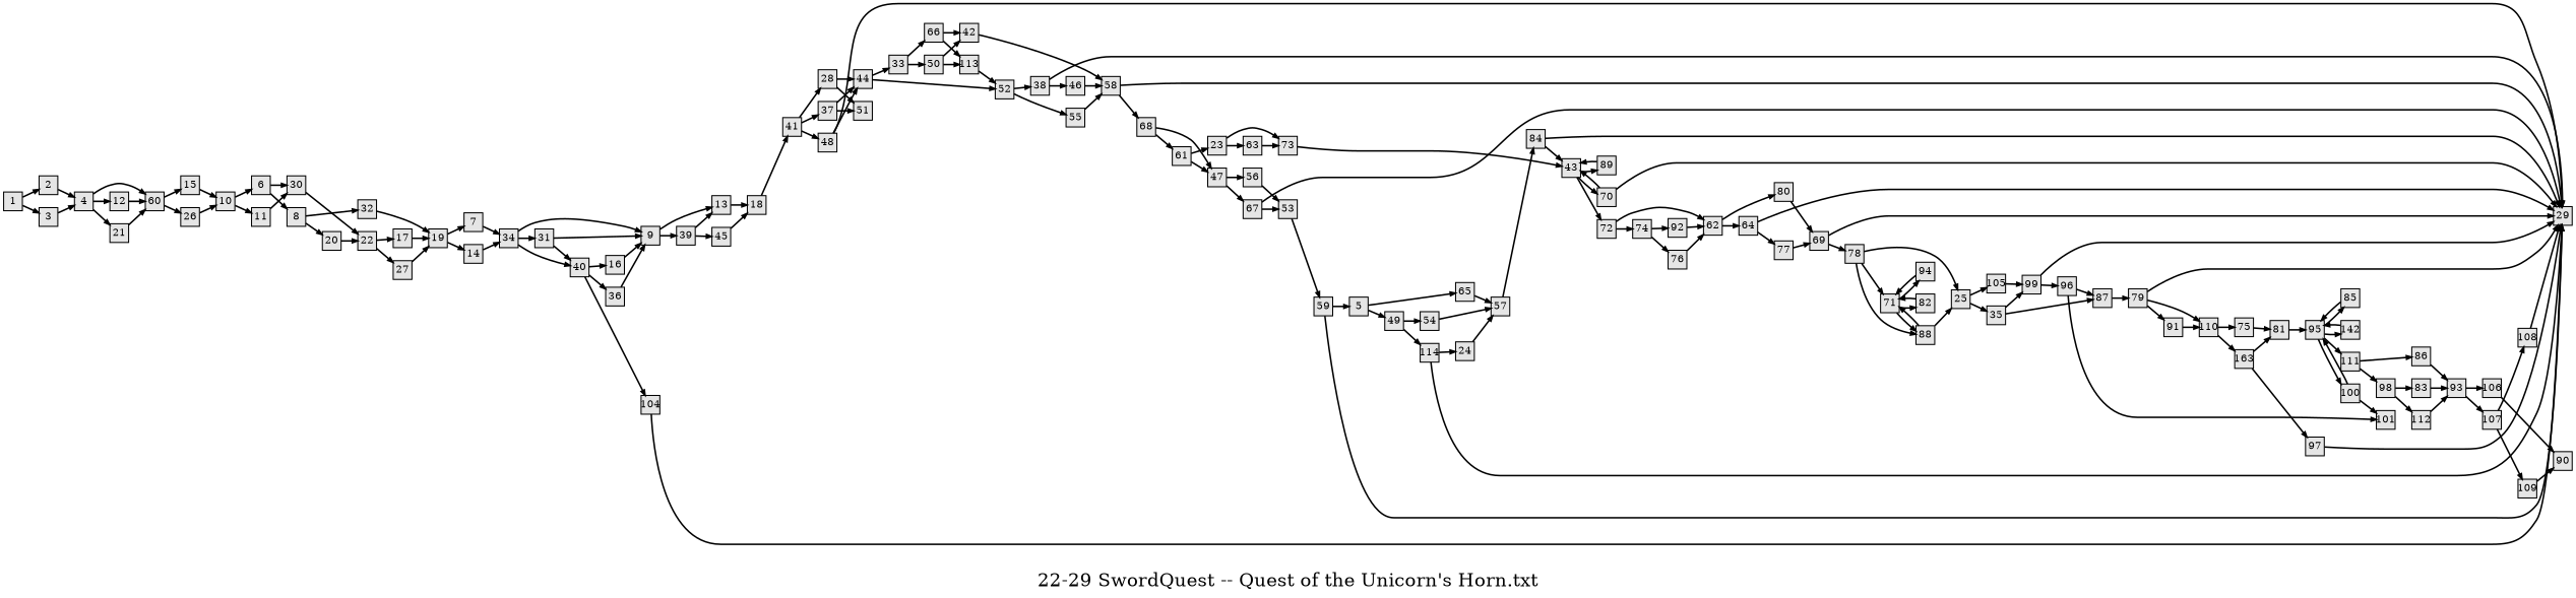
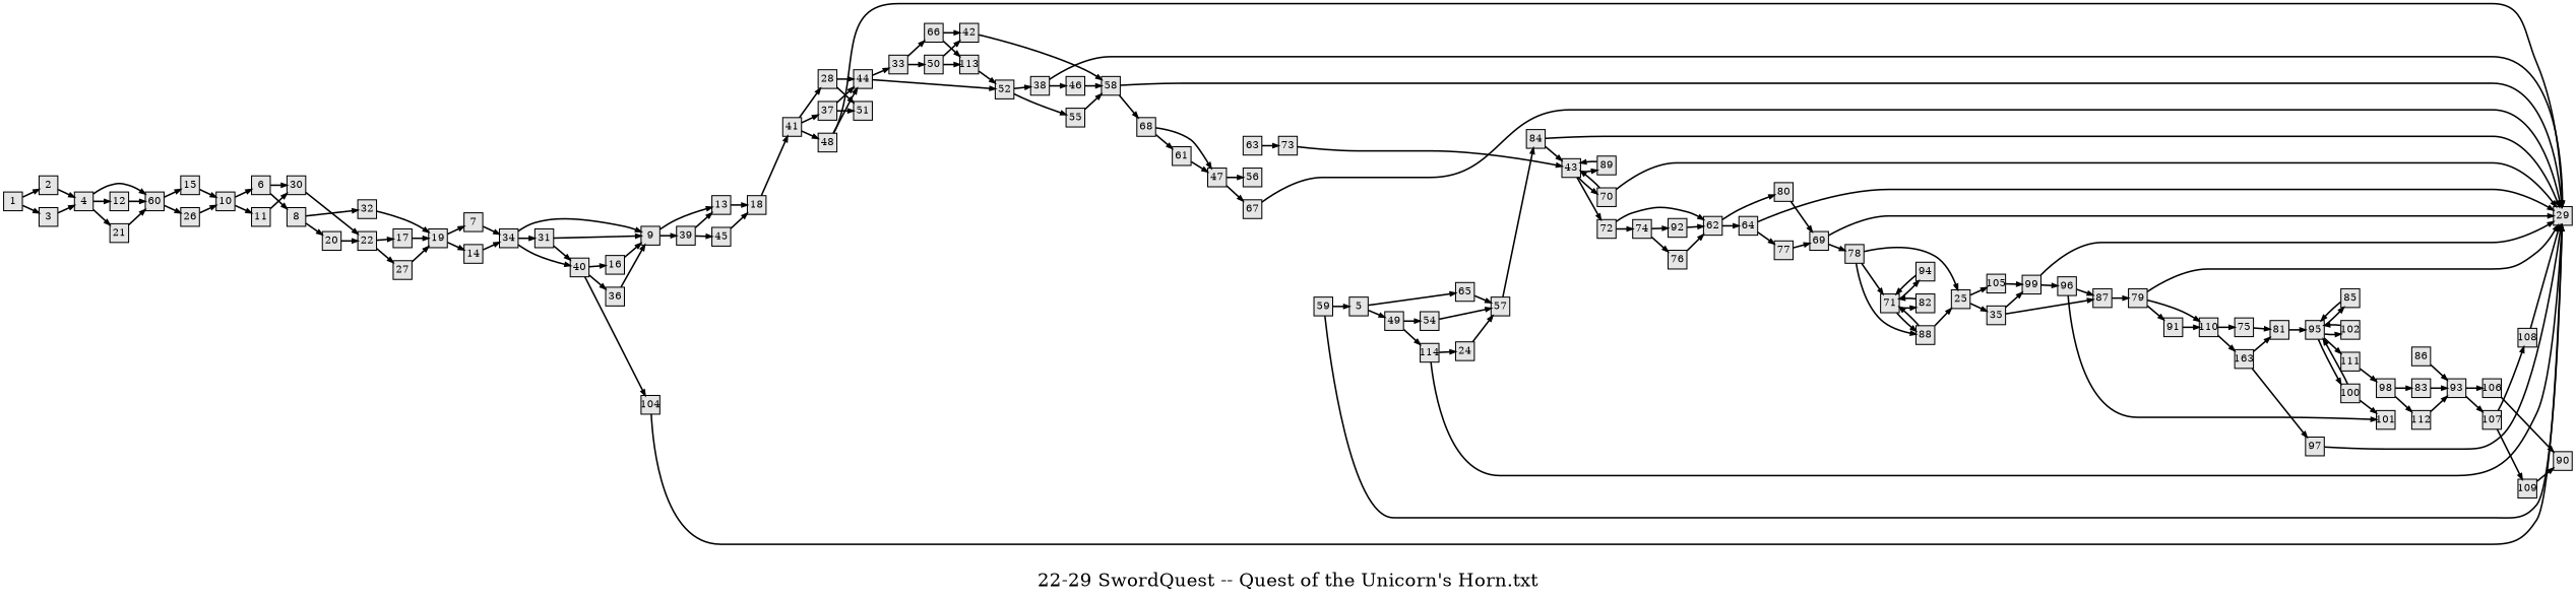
  digraph {
    fontsize=36
    label="22-29 SwordQuest -- Quest of the Unicorn's Horn.txt"
    nodesep=0.35
    ordering=out
    rankdir=LR
    ranksep=0.45
    node [fillcolor=grey90 fixedsize=true fontsize=20 labelfloat=true margin="0,0" penwidth=2 regular=true shape=rect style=filled]
    edge [fontsize=12 labelfloat=true penwidth=3]
    1
    2
    3
    4
    60
    12
    21
    15
    26
    10
    5
    65
    49
    57
    54
    114
    84
    24
    29
    6
    30
    8
    22
    32
    20
    17
    27
    7
    34
    9
    31
    40
    13
    39
    16
    36
    104
    19
    14
    18
    45
    41
    11
    28
    37
    48
    44
    51
-   23
    73
    63
    43
    70
    89
    72
    25
    105
    35
    99
    87
    96
    79
    33
    52
    66
    50
    38
    55
    42
    113
    58
    101
    110
    91
    46
    68
    47
    61
    62
    74
    80
    64
    92
    76
    56
    67
-   53
    59
    69
    77
    78
    71
    88
    94
    82
    75
    81
    95
    85
    100
-   102 [label=142]
+   102
    111
    n103 [label=163]
    97
    86
    98
    83
    93
    106
    107
    90
    108
    109
    112
    1 -> 2
    1 -> 3
    2 -> 4
    3 -> 4
    4 -> 60
    4 -> 12
    4 -> 21
    60 -> 15
    60 -> 26
    12 -> 60
    21 -> 60
    15 -> 10
    26 -> 10
    10 -> 6
    10 -> 11
    5 -> 65
    5 -> 49
    65 -> 57
    49 -> 54
    49 -> 114
    57 -> 84
    54 -> 57
    114 -> 24
    114 -> 29
    84 -> 29
    84 -> 43
    24 -> 57
    6 -> 30
    6 -> 8
    30 -> 22
    8 -> 32
    8 -> 20
    22 -> 17
    22 -> 27
    32 -> 19
    20 -> 22
    17 -> 19
    27 -> 19
    7 -> 34
    34 -> 9
    34 -> 31
    34 -> 40
    9 -> 13
    9 -> 39
    31 -> 9
    31 -> 40
    40 -> 16
    40 -> 36
    40 -> 104
    13 -> 18
    39 -> 13
    39 -> 45
    16 -> 9
    36 -> 9
    104 -> 29
    19 -> 7
    19 -> 14
    14 -> 34
    18 -> 41
    45 -> 18
    41 -> 28
    41 -> 37
    41 -> 48
    11 -> 30
    28 -> 44
    28 -> 51
    37 -> 44
    37 -> 51
    48 -> 29
    48 -> 44
    44 -> 33
    44 -> 52
-   23 -> 73
-   23 -> 63
    73 -> 43
    63 -> 73
    43 -> 70
    43 -> 89
    43 -> 72
    70 -> 29
    70 -> 43
    89 -> 43
    72 -> 62
    72 -> 74
    25 -> 105
    25 -> 35
    105 -> 99
    35 -> 99
    35 -> 87
    99 -> 29
    99 -> 96
    87 -> 79
    96 -> 87
    96 -> 101
    79 -> 29
    79 -> 110
    79 -> 91
    33 -> 66
    33 -> 50
    52 -> 38
    52 -> 55
    66 -> 42
    66 -> 113
    50 -> 42
    50 -> 113
    38 -> 29
    38 -> 46
    55 -> 58
    42 -> 58
    113 -> 52
    58 -> 29
    58 -> 68
    110 -> 75
    110 -> n103
    91 -> 110
    46 -> 58
    68 -> 47
    68 -> 61
    47 -> 56
    47 -> 67
-   61 -> 23
    61 -> 47
    62 -> 80
    62 -> 64
    74 -> 92
    74 -> 76
    80 -> 69
    64 -> 29
    64 -> 77
    92 -> 62
    76 -> 62
-   56 -> 53
    67 -> 29
-   67 -> 53
-   53 -> 59
    59 -> 5
    59 -> 29
    69 -> 29
    69 -> 78
    77 -> 69
    78 -> 25
    78 -> 71
    78 -> 88
    71 -> 88
    71 -> 94
    71 -> 82
    88 -> 25
    88 -> 71
    94 -> 71
    82 -> 71
    75 -> 81
    81 -> 95
    95 -> 85
    95 -> 100
    95 -> 102
    95 -> 111
    85 -> 95
    100 -> 101
    100 -> 95
    102 -> 95
-   111 -> 86
    111 -> 98
    n103 -> 81
    n103 -> 97
    97 -> 29
    86 -> 93
    98 -> 83
    98 -> 112
    83 -> 93
    93 -> 106
    93 -> 107
    106 -> 90
    107 -> 108
    107 -> 109
    108 -> 29
    109 -> 90
    112 -> 93
  }
